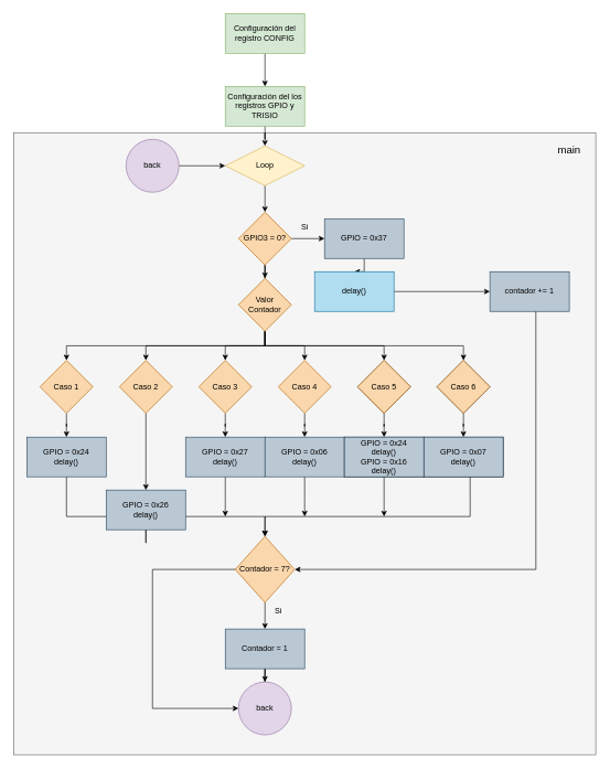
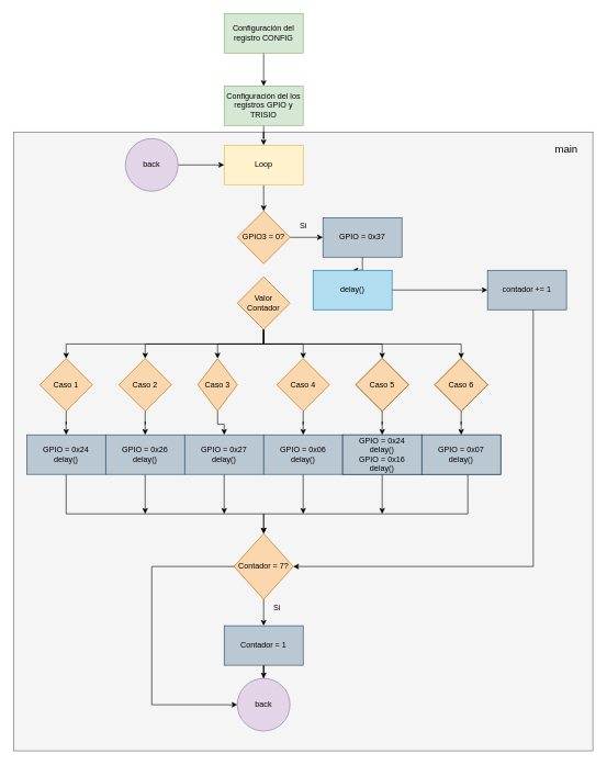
  <mxCell id="0" />
  <mxCell id="1" parent="0" />
  <mxCell id="2" value="seguidame" style="rounded=0;whiteSpace=wrap;html=1;fillColor=#f5f5f5;fontColor=#333333;strokeColor=#666666;" vertex="1" parent="1"><mxGeometry x="20" y="200" width="880" height="940" as="geometry" /></mxCell>
  <mxCell id="3" value="" style="edgeStyle=orthogonalEdgeStyle;rounded=0;orthogonalLoop=1;jettySize=auto;html=1;" edge="1" parent="1" source="4" target="6"><mxGeometry relative="1" as="geometry" /></mxCell>
  <mxCell id="4" value="Configuración del registro CONFIG" style="rounded=0;whiteSpace=wrap;html=1;fillColor=#d5e8d4;strokeColor=#82b366;" vertex="1" parent="1"><mxGeometry x="340" y="20" width="120" height="60" as="geometry" /></mxCell>
  <mxCell id="5" value="" style="edgeStyle=orthogonalEdgeStyle;rounded=0;orthogonalLoop=1;jettySize=auto;html=1;" edge="1" parent="1" source="6" target="8"><mxGeometry relative="1" as="geometry" /></mxCell>
  <mxCell id="6" value="Configuración del los registros GPIO y TRISIO" style="rounded=0;whiteSpace=wrap;html=1;fillColor=#d5e8d4;strokeColor=#82b366;" vertex="1" parent="1"><mxGeometry x="340" y="130" width="120" height="60" as="geometry" /></mxCell>
  <mxCell id="7" value="" style="edgeStyle=orthogonalEdgeStyle;rounded=0;orthogonalLoop=1;jettySize=auto;html=1;" edge="1" parent="1" source="8" target="11"><mxGeometry relative="1" as="geometry" /></mxCell>
- <mxCell id="8" value="Loop" style="rhombus;whiteSpace=wrap;html=1;fillColor=#fff2cc;strokeColor=#d6b656;" vertex="1" parent="1"><mxGeometry x="340" y="220" width="120" height="60" as="geometry" /></mxCell>
+ <mxCell id="8" value="Loop" style="rounded=0;whiteSpace=wrap;html=1;fillColor=#fff2cc;strokeColor=#d6b656;" vertex="1" parent="1"><mxGeometry x="340" y="220" width="120" height="60" as="geometry" /></mxCell>
  <mxCell id="9" value="" style="edgeStyle=orthogonalEdgeStyle;rounded=0;orthogonalLoop=1;jettySize=auto;html=1;" edge="1" parent="1" source="11" target="13"><mxGeometry relative="1" as="geometry" /></mxCell>
- <mxCell id="10" value="" style="edgeStyle=orthogonalEdgeStyle;rounded=0;orthogonalLoop=1;jettySize=auto;html=1;" edge="1" parent="1" source="11" target="21"><mxGeometry relative="1" as="geometry" /></mxCell>
  <mxCell id="11" value="GPIO3 = 0?" style="rhombus;whiteSpace=wrap;html=1;rounded=0;fillColor=#fad7ac;strokeColor=#b46504;" vertex="1" parent="1"><mxGeometry x="360" y="320" width="80" height="80" as="geometry" /></mxCell>
  <mxCell id="12" value="" style="edgeStyle=orthogonalEdgeStyle;rounded=0;orthogonalLoop=1;jettySize=auto;html=1;" edge="1" parent="1" source="13" target="35"><mxGeometry relative="1" as="geometry" /></mxCell>
  <mxCell id="13" value="GPIO = 0x37" style="whiteSpace=wrap;html=1;rounded=0;fillColor=#bac8d3;strokeColor=#23445d;" vertex="1" parent="1"><mxGeometry x="490" y="330" width="120" height="60" as="geometry" /></mxCell>
  <mxCell id="14" value="Si" style="text;html=1;align=center;verticalAlign=middle;resizable=0;points=[];autosize=1;strokeColor=none;fillColor=none;" vertex="1" parent="1"><mxGeometry x="445" y="328" width="30" height="30" as="geometry" /></mxCell>
  <mxCell id="15" value="" style="edgeStyle=orthogonalEdgeStyle;rounded=0;orthogonalLoop=1;jettySize=auto;html=1;" edge="1" parent="1" source="21" target="23"><mxGeometry relative="1" as="geometry" /></mxCell>
  <mxCell id="16" style="edgeStyle=orthogonalEdgeStyle;rounded=0;orthogonalLoop=1;jettySize=auto;html=1;entryX=0.5;entryY=0;entryDx=0;entryDy=0;" edge="1" parent="1" source="21" target="33"><mxGeometry relative="1" as="geometry" /></mxCell>
  <mxCell id="17" style="edgeStyle=orthogonalEdgeStyle;rounded=0;orthogonalLoop=1;jettySize=auto;html=1;exitX=0.5;exitY=1;exitDx=0;exitDy=0;entryX=0.5;entryY=0;entryDx=0;entryDy=0;" edge="1" parent="1" source="21" target="25"><mxGeometry relative="1" as="geometry" /></mxCell>
  <mxCell id="18" style="edgeStyle=orthogonalEdgeStyle;rounded=0;orthogonalLoop=1;jettySize=auto;html=1;exitX=0.5;exitY=1;exitDx=0;exitDy=0;entryX=0.5;entryY=0;entryDx=0;entryDy=0;" edge="1" parent="1" source="21" target="27"><mxGeometry relative="1" as="geometry" /></mxCell>
  <mxCell id="19" style="edgeStyle=orthogonalEdgeStyle;rounded=0;orthogonalLoop=1;jettySize=auto;html=1;exitX=0.5;exitY=1;exitDx=0;exitDy=0;entryX=0.5;entryY=0;entryDx=0;entryDy=0;" edge="1" parent="1" source="21" target="31"><mxGeometry relative="1" as="geometry" /></mxCell>
  <mxCell id="20" style="edgeStyle=orthogonalEdgeStyle;rounded=0;orthogonalLoop=1;jettySize=auto;html=1;exitX=0.5;exitY=1;exitDx=0;exitDy=0;entryX=0.5;entryY=0;entryDx=0;entryDy=0;" edge="1" parent="1" source="21" target="29"><mxGeometry relative="1" as="geometry" /></mxCell>
  <mxCell id="21" value="Valor Contador" style="rhombus;whiteSpace=wrap;html=1;rounded=0;fillColor=#fad7ac;strokeColor=#b46504;" vertex="1" parent="1"><mxGeometry x="360" y="420" width="80" height="80" as="geometry" /></mxCell>
  <mxCell id="22" value="" style="edgeStyle=orthogonalEdgeStyle;rounded=0;orthogonalLoop=1;jettySize=auto;html=1;" edge="1" parent="1" source="23" target="48"><mxGeometry relative="1" as="geometry" /></mxCell>
  <mxCell id="23" value="Caso 4" style="rhombus;whiteSpace=wrap;html=1;rounded=0;fillColor=#fad7ac;strokeColor=#b46504;" vertex="1" parent="1"><mxGeometry x="420" y="544" width="80" height="80" as="geometry" /></mxCell>
  <mxCell id="24" value="" style="edgeStyle=orthogonalEdgeStyle;rounded=0;orthogonalLoop=1;jettySize=auto;html=1;" edge="1" parent="1" source="25" target="50"><mxGeometry relative="1" as="geometry" /></mxCell>
  <mxCell id="25" value="Caso 5" style="rhombus;whiteSpace=wrap;html=1;rounded=0;" vertex="1" parent="1"><mxGeometry x="540" y="544" width="80" height="80" as="geometry" /></mxCell>
  <mxCell id="26" value="" style="edgeStyle=orthogonalEdgeStyle;rounded=0;orthogonalLoop=1;jettySize=auto;html=1;" edge="1" parent="1" source="27" target="52"><mxGeometry relative="1" as="geometry" /></mxCell>
  <mxCell id="27" value="Caso 6" style="rhombus;whiteSpace=wrap;html=1;rounded=0;" vertex="1" parent="1"><mxGeometry x="660" y="544" width="80" height="80" as="geometry" /></mxCell>
  <mxCell id="28" value="" style="edgeStyle=orthogonalEdgeStyle;rounded=0;orthogonalLoop=1;jettySize=auto;html=1;" edge="1" parent="1" source="29" target="39"><mxGeometry relative="1" as="geometry" /></mxCell>
  <mxCell id="29" value="Caso 1" style="rhombus;whiteSpace=wrap;html=1;rounded=0;fillColor=#fad7ac;strokeColor=#b46504;" vertex="1" parent="1"><mxGeometry x="60" y="544" width="80" height="80" as="geometry" /></mxCell>
  <mxCell id="30" value="" style="edgeStyle=orthogonalEdgeStyle;rounded=0;orthogonalLoop=1;jettySize=auto;html=1;" edge="1" parent="1" source="31" target="44"><mxGeometry relative="1" as="geometry" /></mxCell>
  <mxCell id="31" value="Caso 2" style="rhombus;whiteSpace=wrap;html=1;rounded=0;fillColor=#fad7ac;strokeColor=#b46504;" vertex="1" parent="1"><mxGeometry x="180" y="544" width="80" height="80" as="geometry" /></mxCell>
  <mxCell id="32" value="" style="edgeStyle=orthogonalEdgeStyle;rounded=0;orthogonalLoop=1;jettySize=auto;html=1;" edge="1" parent="1" source="33" target="46"><mxGeometry relative="1" as="geometry" /></mxCell>
- <mxCell id="33" value="Caso 3" style="rhombus;whiteSpace=wrap;html=1;rounded=0;fillColor=#fad7ac;strokeColor=#b46504;" vertex="1" parent="1"><mxGeometry x="300" y="544" width="80" height="80" as="geometry" /></mxCell>
+ <mxCell id="33" value="Caso 3" style="rhombus;whiteSpace=wrap;html=1;rounded=0;fillColor=#fad7ac;strokeColor=#b46504;" vertex="1" parent="1"><mxGeometry x="300" y="544" width="60" height="80" as="geometry" /></mxCell>
  <mxCell id="34" value="" style="edgeStyle=orthogonalEdgeStyle;rounded=0;orthogonalLoop=1;jettySize=auto;html=1;" edge="1" parent="1" source="35" target="37"><mxGeometry relative="1" as="geometry" /></mxCell>
  <mxCell id="35" value="delay()" style="whiteSpace=wrap;html=1;rounded=0;fillColor=#b1ddf0;strokeColor=#10739e;" vertex="1" parent="1"><mxGeometry x="475" y="410" width="120" height="60" as="geometry" /></mxCell>
  <mxCell id="36" style="edgeStyle=orthogonalEdgeStyle;rounded=0;orthogonalLoop=1;jettySize=auto;html=1;entryX=1;entryY=0.5;entryDx=0;entryDy=0;exitX=0.579;exitY=0.986;exitDx=0;exitDy=0;exitPerimeter=0;" edge="1" parent="1" source="37" target="42"><mxGeometry relative="1" as="geometry"><mxPoint x="809" y="490" as="sourcePoint" /><mxPoint x="454" y="880" as="targetPoint" /><Array as="points"><mxPoint x="810" y="860" /></Array></mxGeometry></mxCell>
  <mxCell id="37" value="contador += 1" style="whiteSpace=wrap;html=1;rounded=0;fillColor=#bac8d3;strokeColor=#23445d;" vertex="1" parent="1"><mxGeometry x="740" y="410" width="120" height="60" as="geometry" /></mxCell>
  <mxCell id="38" style="edgeStyle=orthogonalEdgeStyle;rounded=0;orthogonalLoop=1;jettySize=auto;html=1;entryX=0.5;entryY=0;entryDx=0;entryDy=0;" edge="1" parent="1" target="42"><mxGeometry relative="1" as="geometry"><mxPoint x="100" y="670" as="sourcePoint" /><mxPoint x="350" y="780" as="targetPoint" /><Array as="points"><mxPoint x="100" y="780" /><mxPoint x="400" y="780" /></Array></mxGeometry></mxCell>
  <mxCell id="39" value="GPIO = 0x24&lt;br&gt;delay()" style="whiteSpace=wrap;html=1;rounded=0;fillColor=#bac8d3;strokeColor=#23445d;" vertex="1" parent="1"><mxGeometry y="660" width="120" height="60" as="geometry" x="40" /></mxCell>
  <mxCell id="40" value="" style="edgeStyle=orthogonalEdgeStyle;rounded=0;orthogonalLoop=1;jettySize=auto;html=1;" edge="1" parent="1" source="42" target="54"><mxGeometry relative="1" as="geometry" /></mxCell>
  <mxCell id="41" style="edgeStyle=orthogonalEdgeStyle;rounded=0;orthogonalLoop=1;jettySize=auto;html=1;entryX=0;entryY=0.5;entryDx=0;entryDy=0;" edge="1" parent="1" target="56"><mxGeometry relative="1" as="geometry"><mxPoint x="359.997" y="860.005" as="sourcePoint" /><mxPoint x="319.92" y="1020.09" as="targetPoint" /><Array as="points"><mxPoint x="230" y="860" /><mxPoint x="230" y="1070" /></Array></mxGeometry></mxCell>
  <mxCell id="42" value="Contador = 7?" style="rhombus;whiteSpace=wrap;html=1;rounded=0;fillColor=#fad7ac;strokeColor=#b46504;" vertex="1" parent="1"><mxGeometry x="355" y="810" width="90" height="100" as="geometry" /></mxCell>
  <mxCell id="43" style="edgeStyle=orthogonalEdgeStyle;rounded=0;orthogonalLoop=1;jettySize=auto;html=1;" edge="1" parent="1" source="44"><mxGeometry relative="1" as="geometry"><mxPoint x="220" y="780" as="targetPoint" /></mxGeometry></mxCell>
- <mxCell id="44" value="GPIO = 0x26&lt;br style=&quot;border-color: var(--border-color);&quot;&gt;delay()" style="whiteSpace=wrap;html=1;rounded=0;fillColor=#bac8d3;strokeColor=#23445d;" vertex="1" parent="1"><mxGeometry x="160" y="740" width="120" height="60" as="geometry" /></mxCell>
+ <mxCell id="44" value="GPIO = 0x26&lt;br style=&quot;border-color: var(--border-color);&quot;&gt;delay()" style="whiteSpace=wrap;html=1;rounded=0;fillColor=#bac8d3;strokeColor=#23445d;" vertex="1" parent="1"><mxGeometry x="160" y="660" width="120" height="60" as="geometry" /></mxCell>
  <mxCell id="45" style="edgeStyle=orthogonalEdgeStyle;rounded=0;orthogonalLoop=1;jettySize=auto;html=1;" edge="1" parent="1" source="46"><mxGeometry relative="1" as="geometry"><mxPoint x="340" y="780" as="targetPoint" /></mxGeometry></mxCell>
  <mxCell id="46" value="GPIO = 0x27&lt;br style=&quot;border-color: var(--border-color);&quot;&gt;delay()" style="whiteSpace=wrap;html=1;rounded=0;fillColor=#bac8d3;strokeColor=#23445d;" vertex="1" parent="1"><mxGeometry x="280" y="660" width="120" height="60" as="geometry" /></mxCell>
  <mxCell id="47" style="edgeStyle=orthogonalEdgeStyle;rounded=0;orthogonalLoop=1;jettySize=auto;html=1;" edge="1" parent="1" source="48"><mxGeometry relative="1" as="geometry"><mxPoint x="460" y="780" as="targetPoint" /></mxGeometry></mxCell>
  <mxCell id="48" value="GPIO = 0x06&lt;br style=&quot;border-color: var(--border-color);&quot;&gt;delay()" style="rounded=0;whiteSpace=wrap;html=1;fillColor=#bac8d3;strokeColor=#23445d;" vertex="1" parent="1"><mxGeometry x="400" y="660" width="120" height="60" as="geometry" /></mxCell>
  <mxCell id="49" style="edgeStyle=orthogonalEdgeStyle;rounded=0;orthogonalLoop=1;jettySize=auto;html=1;" edge="1" parent="1" source="50"><mxGeometry relative="1" as="geometry"><mxPoint x="580" y="780" as="targetPoint" /></mxGeometry></mxCell>
  <mxCell id="50" value="GPIO = 0x24&lt;br style=&quot;border-color: var(--border-color);&quot;&gt;delay()&lt;br&gt;GPIO = 0x16&lt;br style=&quot;border-color: var(--border-color);&quot;&gt;delay()" style="rounded=0;whiteSpace=wrap;html=1;" vertex="1" parent="1"><mxGeometry x="520" y="660" width="120" height="60" as="geometry" /></mxCell>
  <mxCell id="51" style="edgeStyle=orthogonalEdgeStyle;rounded=0;orthogonalLoop=1;jettySize=auto;html=1;entryX=0.5;entryY=0;entryDx=0;entryDy=0;" edge="1" parent="1" target="42"><mxGeometry relative="1" as="geometry"><mxPoint x="710.053" y="710" as="sourcePoint" /><mxPoint x="410" y="780" as="targetPoint" /><Array as="points"><mxPoint x="710" y="780" /><mxPoint x="400" y="780" /></Array></mxGeometry></mxCell>
  <mxCell id="52" value="GPIO = 0x07&lt;br style=&quot;border-color: var(--border-color);&quot;&gt;delay()" style="rounded=0;whiteSpace=wrap;html=1;" vertex="1" parent="1"><mxGeometry x="640" y="660" width="120" height="60" as="geometry" /></mxCell>
  <mxCell id="53" value="" style="edgeStyle=orthogonalEdgeStyle;rounded=0;orthogonalLoop=1;jettySize=auto;html=1;" edge="1" parent="1" source="54" target="56"><mxGeometry relative="1" as="geometry" /></mxCell>
  <mxCell id="54" value="Contador = 1" style="whiteSpace=wrap;html=1;rounded=0;fillColor=#bac8d3;strokeColor=#23445d;" vertex="1" parent="1"><mxGeometry x="340" y="950" width="120" height="60" as="geometry" /></mxCell>
  <mxCell id="55" value="Si" style="text;html=1;align=center;verticalAlign=middle;resizable=0;points=[];autosize=1;strokeColor=none;fillColor=none;" vertex="1" parent="1"><mxGeometry x="405" y="908" width="30" height="30" as="geometry" /></mxCell>
  <mxCell id="56" value="back" style="ellipse;whiteSpace=wrap;html=1;rounded=0;fillColor=#e1d5e7;strokeColor=#9673a6;" vertex="1" parent="1"><mxGeometry x="360" y="1030" width="80" height="80" as="geometry" /></mxCell>
  <mxCell id="57" value="" style="edgeStyle=orthogonalEdgeStyle;rounded=0;orthogonalLoop=1;jettySize=auto;html=1;" edge="1" parent="1" source="58" target="8"><mxGeometry relative="1" as="geometry" /></mxCell>
  <mxCell id="58" value="back" style="ellipse;whiteSpace=wrap;html=1;rounded=0;fillColor=#e1d5e7;strokeColor=#9673a6;" vertex="1" parent="1"><mxGeometry x="190" y="210" width="80" height="80" as="geometry" /></mxCell>
  <mxCell id="59" value="&lt;font style=&quot;font-size: 16px;&quot;&gt;main&lt;/font&gt;" style="text;html=1;strokeColor=none;fillColor=none;align=center;verticalAlign=middle;whiteSpace=wrap;rounded=0;" vertex="1" parent="1"><mxGeometry x="830" y="210" width="60" height="30" as="geometry" /></mxCell>
  <mxCell id="60" value="Caso 6" style="rhombus;whiteSpace=wrap;html=1;rounded=0;fillColor=#fad7ac;strokeColor=#b46504;" vertex="1" parent="1"><mxGeometry x="660" y="544" width="80" height="80" as="geometry" /></mxCell>
  <mxCell id="61" value="Caso 5" style="rhombus;whiteSpace=wrap;html=1;rounded=0;fillColor=#fad7ac;strokeColor=#b46504;" vertex="1" parent="1"><mxGeometry x="540" y="544" width="80" height="80" as="geometry" /></mxCell>
  <mxCell id="62" value="GPIO = 0x07&lt;br style=&quot;border-color: var(--border-color);&quot;&gt;delay()" style="rounded=0;whiteSpace=wrap;html=1;fillColor=#bac8d3;strokeColor=#23445d;" vertex="1" parent="1"><mxGeometry x="640" y="660" width="120" height="60" as="geometry" /></mxCell>
  <mxCell id="63" value="GPIO = 0x24&lt;br style=&quot;border-color: var(--border-color);&quot;&gt;delay()&lt;br&gt;GPIO = 0x16&lt;br style=&quot;border-color: var(--border-color);&quot;&gt;delay()" style="rounded=0;whiteSpace=wrap;html=1;fillColor=#bac8d3;strokeColor=#23445d;" vertex="1" parent="1"><mxGeometry x="520" y="660" width="120" height="60" as="geometry" /></mxCell>
